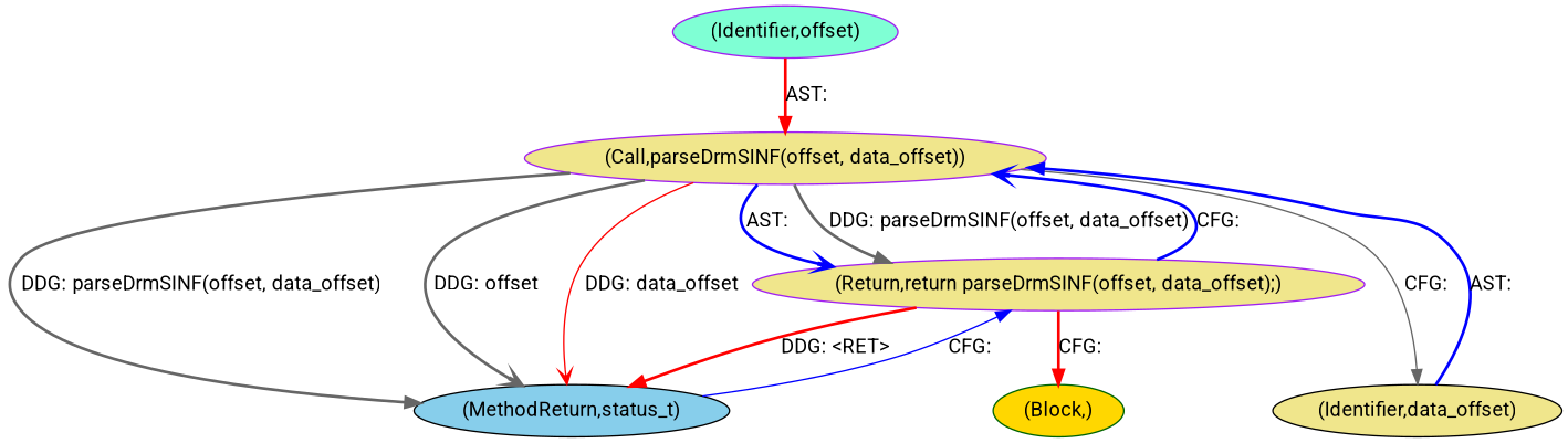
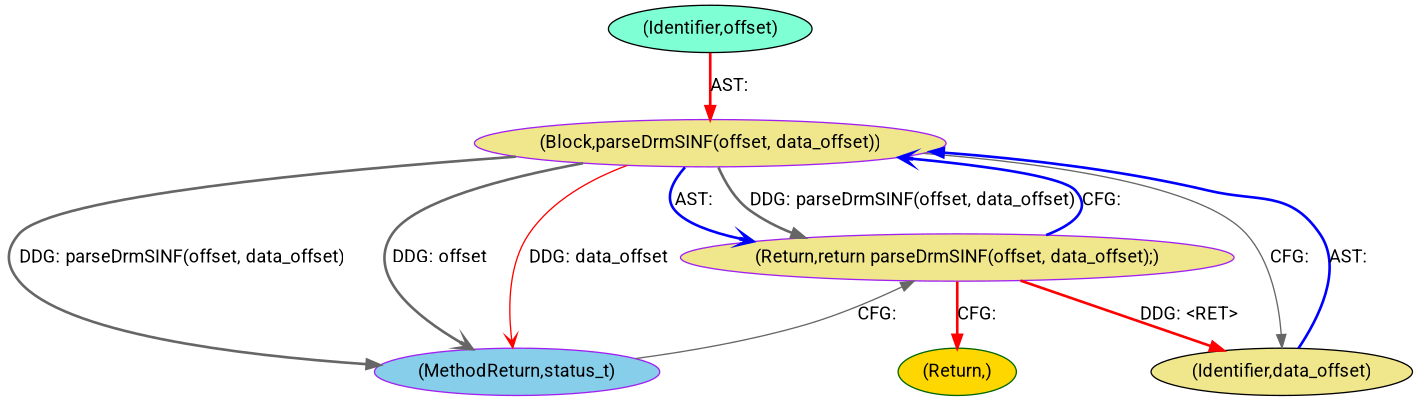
  digraph {
    fontname=Roboto
    node [color=black fillcolor=khaki fontname=Roboto style=filled]
    edge [arrowhead=normal color=gray40 fontname=Roboto style=bold]
-   n1 [color=purple label="(Call,parseDrmSINF(offset, data_offset))"]
+   n1 [color=purple label="(Block,parseDrmSINF(offset, data_offset))"]
    n2 [color=purple label="(Return,return parseDrmSINF(offset, data_offset);)"]
-   n3 [fillcolor=skyblue label="(MethodReturn,status_t)"]
+   n3 [color=purple fillcolor=skyblue label="(MethodReturn,status_t)"]
    n4 [label="(Identifier,data_offset)"]
-   n5 [color=darkgreen fillcolor=gold label="(Block,)"]
-   n6 [color=purple fillcolor=aquamarine label="(Identifier,offset)"]
+   n5 [color=darkgreen fillcolor=gold label="(Return,)"]
+   n6 [fillcolor=aquamarine label="(Identifier,offset)"]
    n1 -> n2 [arrowhead=vee color=blue label="AST: "]
    n1 -> n2 [label="DDG: parseDrmSINF(offset, data_offset)"]
    n1 -> n3 [label="DDG: parseDrmSINF(offset, data_offset)"]
    n1 -> n3 [arrowhead=vee label="DDG: offset"]
    n1 -> n3 [arrowhead=vee color=red label="DDG: data_offset" style=solid]
    n1 -> n4 [label="CFG: " style=solid]
    n2 -> n1 [arrowhead=vee color=blue label="CFG: "]
-   n2 -> n3 [color=red label="DDG: <RET>"]
+   n2 -> n4 [color=red label="DDG: <RET>"]
    n2 -> n5 [color=red label="CFG: "]
-   n3 -> n2 [color=blue label="CFG: " style=solid]
+   n3 -> n2 [label="CFG: " style=solid]
    n4 -> n1 [color=blue label="AST: "]
    n6 -> n1 [color=red label="AST: "]
  }
